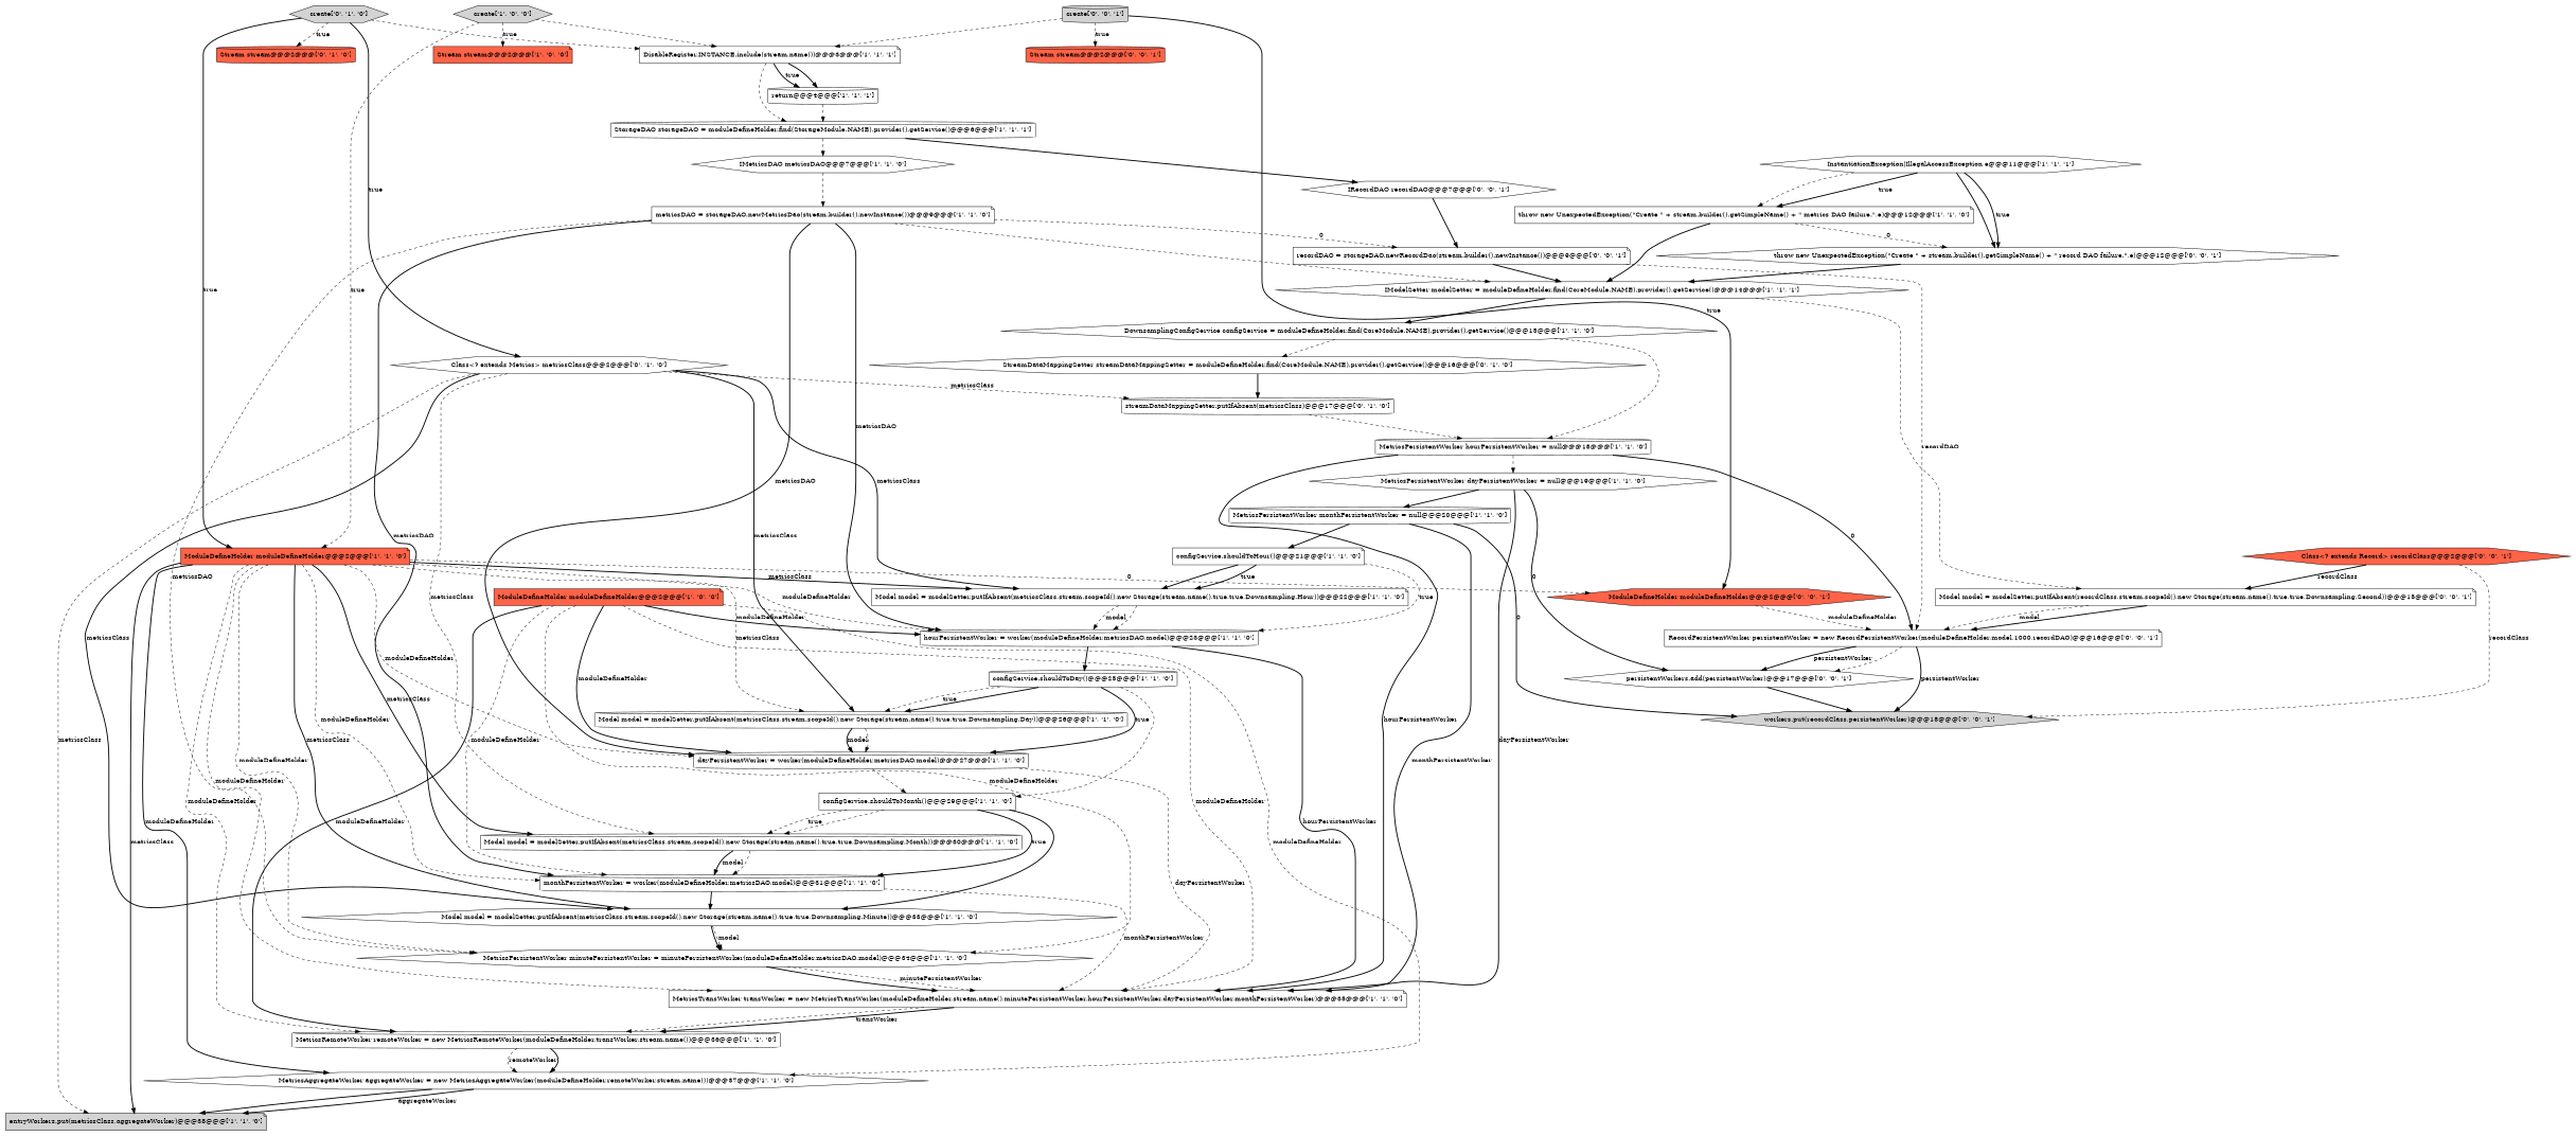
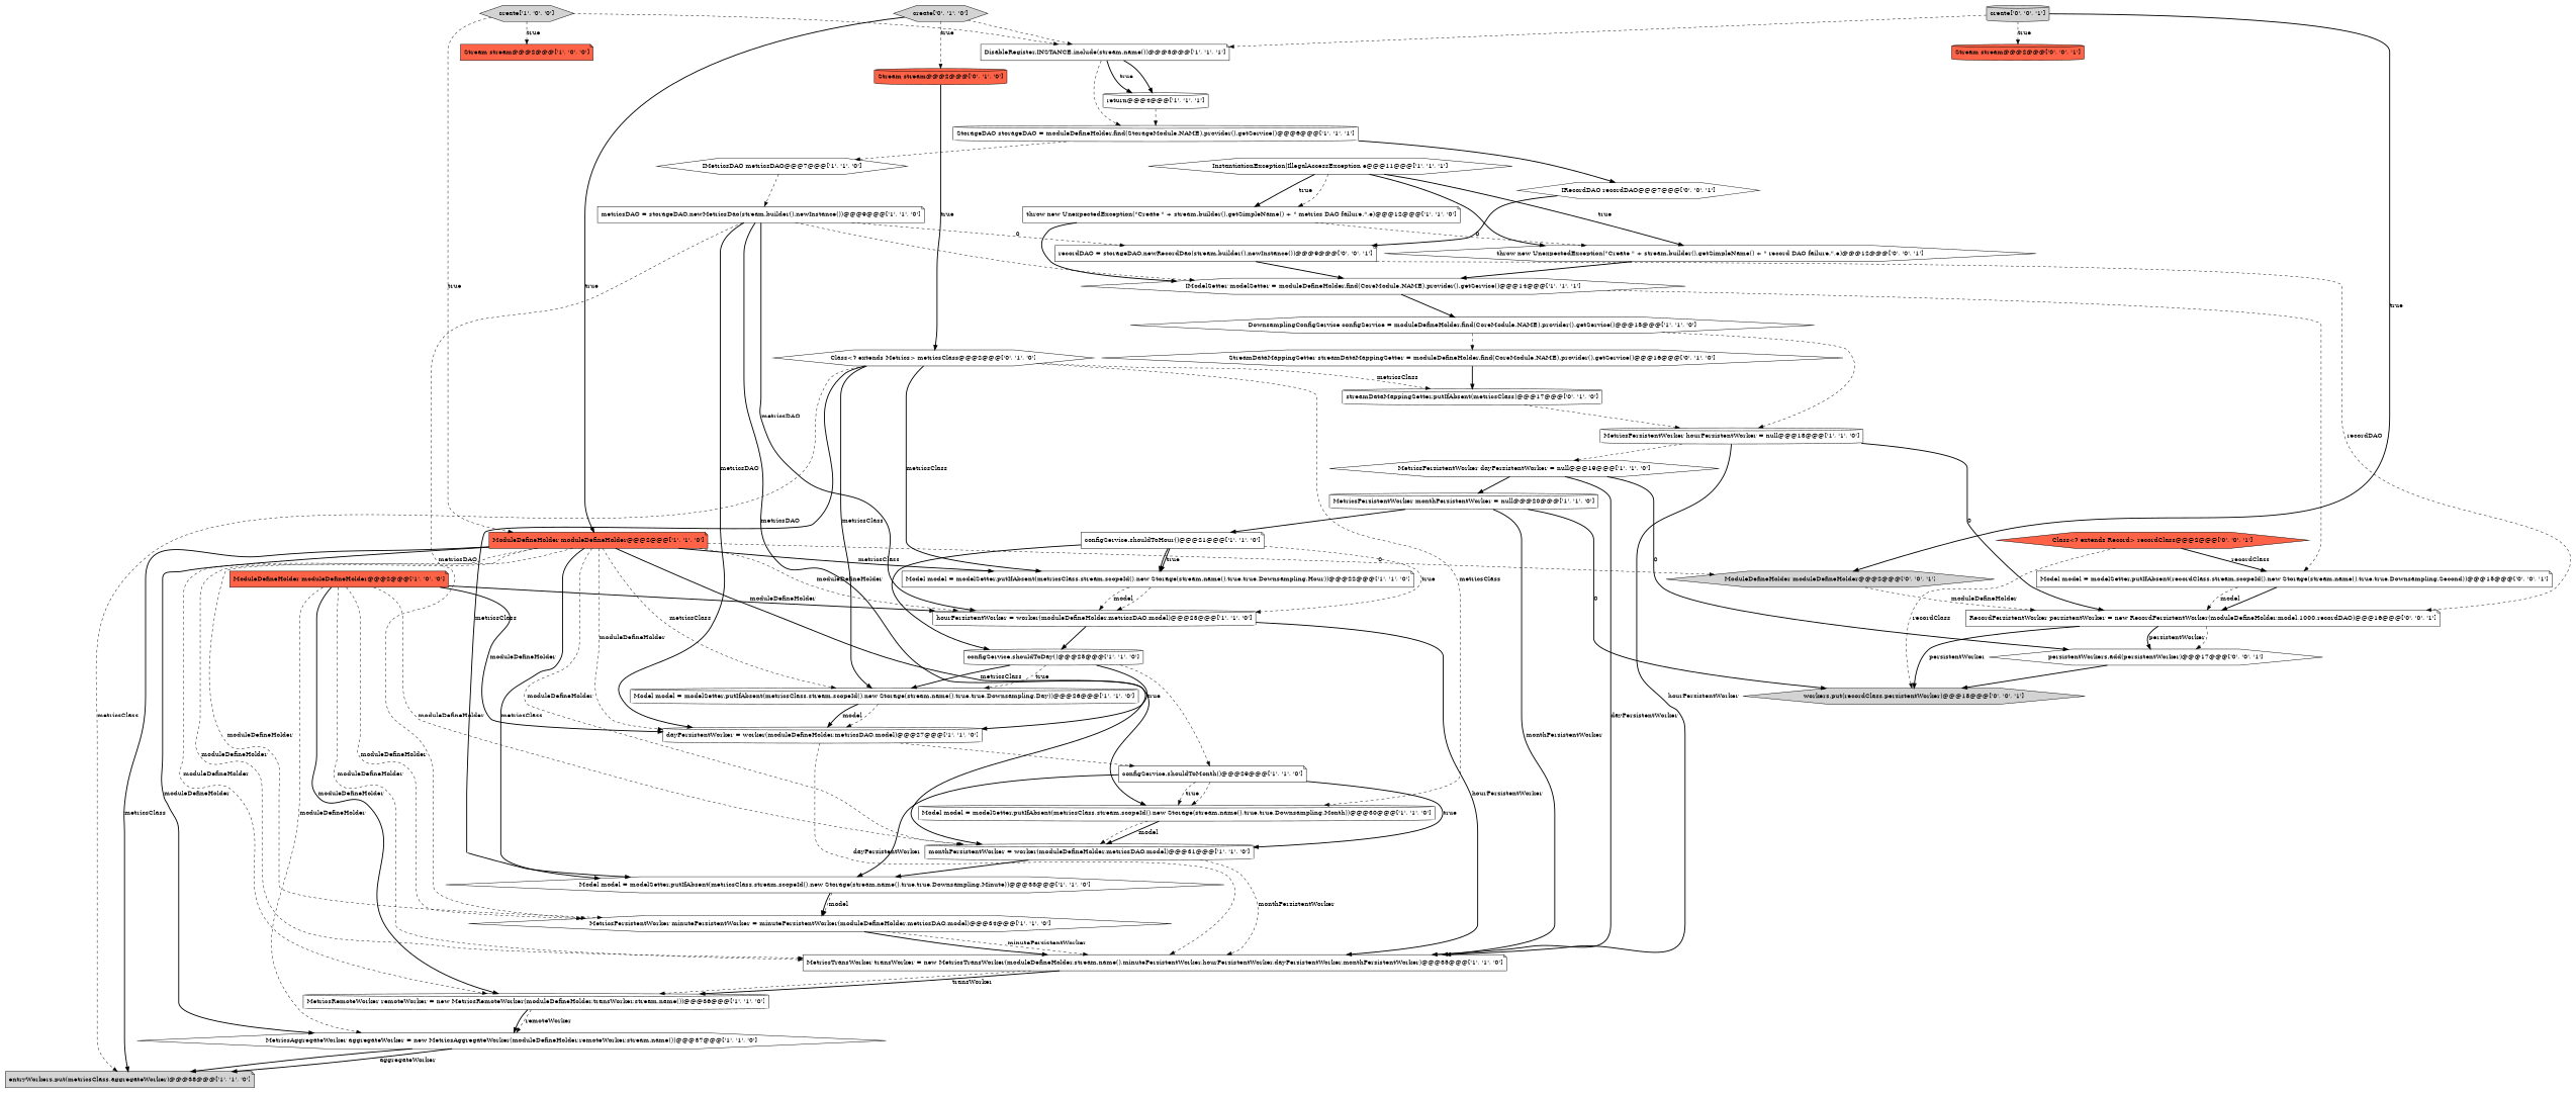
  digraph {
    node [fillcolor=white shape=hexagon style=filled]
    edge [style=bold]
    n1 [label="IRecordDAO recordDAO@@@7@@@['0', '0', '1']"]
    n2 [label="recordDAO = storageDAO.newRecordDao(stream.builder().newInstance())@@@9@@@['0', '0', '1']" shape=note]
    n3 [label="IModelSetter modelSetter = moduleDefineHolder.find(CoreModule.NAME).provider().getService()@@@14@@@['1', '1', '1']"]
    n4 [label="RecordPersistentWorker persistentWorker = new RecordPersistentWorker(moduleDefineHolder,model,1000,recordDAO)@@@16@@@['0', '0', '1']" shape=note]
    n5 [label="MetricsTransWorker transWorker = new MetricsTransWorker(moduleDefineHolder,stream.name(),minutePersistentWorker,hourPersistentWorker,dayPersistentWorker,monthPersistentWorker)@@@35@@@['1', '1', '0']" shape=note]
    n6 [label="MetricsRemoteWorker remoteWorker = new MetricsRemoteWorker(moduleDefineHolder,transWorker,stream.name())@@@36@@@['1', '1', '0']" shape=cylinder]
    n7 [label="MetricsAggregateWorker aggregateWorker = new MetricsAggregateWorker(moduleDefineHolder,remoteWorker,stream.name())@@@37@@@['1', '1', '0']"]
    n8 [label="Class<? extends Metrics> metricsClass@@@2@@@['0', '1', '0']"]
    n9 [label="streamDataMappingSetter.putIfAbsent(metricsClass)@@@17@@@['0', '1', '0']" shape=cylinder]
    n10 [label="Model model = modelSetter.putIfAbsent(metricsClass,stream.scopeId(),new Storage(stream.name(),true,true,Downsampling.Minute))@@@33@@@['1', '1', '0']"]
    n11 [label="Model model = modelSetter.putIfAbsent(metricsClass,stream.scopeId(),new Storage(stream.name(),true,true,Downsampling.Day))@@@26@@@['1', '1', '0']" shape=cylinder]
    n12 [fillcolor=lightgray label="entryWorkers.put(metricsClass,aggregateWorker)@@@38@@@['1', '1', '0']" shape=note]
    n13 [label="Model model = modelSetter.putIfAbsent(metricsClass,stream.scopeId(),new Storage(stream.name(),true,true,Downsampling.Month))@@@30@@@['1', '1', '0']" shape=cylinder]
    n14 [label="Model model = modelSetter.putIfAbsent(metricsClass,stream.scopeId(),new Storage(stream.name(),true,true,Downsampling.Hour))@@@22@@@['1', '1', '0']" shape=note]
    n15 [label="MetricsPersistentWorker hourPersistentWorker = null@@@18@@@['1', '1', '0']" shape=cylinder]
    n16 [label="MetricsPersistentWorker minutePersistentWorker = minutePersistentWorker(moduleDefineHolder,metricsDAO,model)@@@34@@@['1', '1', '0']"]
    n17 [label="dayPersistentWorker = worker(moduleDefineHolder,metricsDAO,model)@@@27@@@['1', '1', '0']" shape=cylinder]
    n18 [label="monthPersistentWorker = worker(moduleDefineHolder,metricsDAO,model)@@@31@@@['1', '1', '0']" shape=cylinder]
    n19 [label="hourPersistentWorker = worker(moduleDefineHolder,metricsDAO,model)@@@23@@@['1', '1', '0']" shape=cylinder]
    n20 [label="MetricsPersistentWorker dayPersistentWorker = null@@@19@@@['1', '1', '0']"]
    n21 [label="persistentWorkers.add(persistentWorker)@@@17@@@['0', '0', '1']"]
    n22 [label="MetricsPersistentWorker monthPersistentWorker = null@@@20@@@['1', '1', '0']" shape=cylinder]
    n23 [fillcolor=lightgray label="workers.put(recordClass,persistentWorker)@@@18@@@['0', '0', '1']"]
    n24 [label="configService.shouldToHour()@@@21@@@['1', '1', '0']" shape=note]
    n25 [label="Model model = modelSetter.putIfAbsent(recordClass,stream.scopeId(),new Storage(stream.name(),true,true,Downsampling.Second))@@@15@@@['0', '0', '1']" shape=note]
    n26 [label="DownsamplingConfigService configService = moduleDefineHolder.find(CoreModule.NAME).provider().getService()@@@15@@@['1', '1', '0']"]
    n27 [label="StreamDataMappingSetter streamDataMappingSetter = moduleDefineHolder.find(CoreModule.NAME).provider().getService()@@@16@@@['0', '1', '0']"]
    n28 [label="metricsDAO = storageDAO.newMetricsDao(stream.builder().newInstance())@@@9@@@['1', '1', '0']" shape=note]
    n29 [label="configService.shouldToDay()@@@25@@@['1', '1', '0']" shape=cylinder]
    n30 [label="configService.shouldToMonth()@@@29@@@['1', '1', '0']" shape=note]
    n31 [fillcolor=tomato label="ModuleDefineHolder moduleDefineHolder@@@2@@@['1', '1', '0']" shape=note]
-   n32 [fillcolor=tomato label="ModuleDefineHolder moduleDefineHolder@@@2@@@['0', '0', '1']"]
+   n32 [fillcolor=lightgray label="ModuleDefineHolder moduleDefineHolder@@@2@@@['0', '0', '1']"]
    n33 [label="InstantiationException|IllegalAccessException e@@@11@@@['1', '1', '1']"]
    n34 [label="throw new UnexpectedException(\"Create \" + stream.builder().getSimpleName() + \" metrics DAO failure.\",e)@@@12@@@['1', '1', '0']" shape=note]
    n35 [label="throw new UnexpectedException(\"Create \" + stream.builder().getSimpleName() + \" record DAO failure.\",e)@@@12@@@['0', '0', '1']"]
    n36 [fillcolor=tomato label="Stream stream@@@2@@@['0', '0', '1']" shape=cylinder]
    n37 [fillcolor=lightgray label="create['1', '0', '0']"]
    n38 [label="DisableRegister.INSTANCE.include(stream.name())@@@3@@@['1', '1', '1']" shape=note]
    n39 [fillcolor=tomato label="Stream stream@@@2@@@['1', '0', '0']" shape=note]
    n40 [label="StorageDAO storageDAO = moduleDefineHolder.find(StorageModule.NAME).provider().getService()@@@6@@@['1', '1', '1']" shape=cylinder]
    n41 [label="return@@@4@@@['1', '1', '1']" shape=cylinder]
    n42 [fillcolor=tomato label="ModuleDefineHolder moduleDefineHolder@@@2@@@['1', '0', '0']" shape=note]
    n43 [fillcolor=tomato label="Class<? extends Record> recordClass@@@2@@@['0', '0', '1']"]
    n44 [fillcolor=tomato label="Stream stream@@@2@@@['0', '1', '0']" shape=cylinder]
    n45 [label="IMetricsDAO metricsDAO@@@7@@@['1', '1', '0']"]
    n46 [fillcolor=lightgray label="create['0', '0', '1']" shape=cylinder]
    n47 [fillcolor=lightgray label="create['0', '1', '0']"]
    n1 -> n2
    n2 -> n3
    n2 -> n4 [label=recordDAO style=dashed]
    n3 -> n25 [style=dashed]
    n3 -> n26
    n4 -> n21 [label=persistentWorker]
    n4 -> n21 [style=dashed]
    n4 -> n23 [label=persistentWorker]
    n5 -> n6 [style=dashed]
    n5 -> n6 [label=transWorker]
    n6 -> n7 [label=remoteWorker style=dashed]
    n6 -> n7
    n7 -> n12 [label=aggregateWorker]
    n7 -> n12
    n8 -> n9 [label=metricsClass style=dashed]
    n8 -> n10 [label=metricsClass]
    n8 -> n11 [label=metricsClass]
    n8 -> n12 [label=metricsClass style=dashed]
    n8 -> n13 [label=metricsClass style=dashed]
    n8 -> n14 [label=metricsClass]
    n9 -> n15 [style=dashed]
    n10 -> n16
    n10 -> n16 [label=model style=dashed]
    n11 -> n17 [label=model]
    n11 -> n17 [style=dashed]
    n13 -> n18 [label=model]
    n13 -> n18 [style=dashed]
    n14 -> n19 [label=model style=dashed]
    n14 -> n19 [style=dashed]
    n15 -> n4 [label=0]
    n15 -> n5 [label=hourPersistentWorker]
    n15 -> n20 [style=dashed]
    n16 -> n5 [label=minutePersistentWorker style=dashed]
    n16 -> n5
    n17 -> n5 [label=dayPersistentWorker style=dashed]
    n17 -> n30 [style=dashed]
    n18 -> n5 [label=monthPersistentWorker style=dashed]
    n18 -> n10
    n19 -> n5 [label=hourPersistentWorker]
    n19 -> n29
    n20 -> n5 [label=dayPersistentWorker]
    n20 -> n21 [label=0]
    n20 -> n22
    n21 -> n23
    n22 -> n5 [label=monthPersistentWorker]
    n22 -> n23 [label=0]
    n22 -> n24
    n24 -> n14 [label=true]
    n24 -> n14
    n24 -> n19 [label=true style=dashed]
+   n24 -> n29
    n25 -> n4
    n25 -> n4 [label=model style=dashed]
    n26 -> n15 [style=dashed]
    n26 -> n27 [style=dashed]
    n27 -> n9
    n28 -> n2 [label=0 style=dashed]
    n28 -> n3 [style=dashed]
    n28 -> n16 [label=metricsDAO style=dashed]
    n28 -> n17 [label=metricsDAO]
    n28 -> n18 [label=metricsDAO]
    n28 -> n19 [label=metricsDAO]
    n29 -> n11
    n29 -> n11 [label=true style=dashed]
    n29 -> n17 [label=true]
    n29 -> n30 [style=dashed]
    n30 -> n10
    n30 -> n13 [style=dashed]
    n30 -> n13 [label=true style=dashed]
    n30 -> n18 [label=true]
    n31 -> n5 [label=moduleDefineHolder style=dashed]
    n31 -> n6 [label=moduleDefineHolder style=dashed]
    n31 -> n7 [label=moduleDefineHolder]
    n31 -> n10 [label=metricsClass]
    n31 -> n11 [label=metricsClass style=dashed]
    n31 -> n12 [label=metricsClass]
    n31 -> n13 [label=metricsClass]
    n31 -> n14 [label=metricsClass]
    n31 -> n16 [label=moduleDefineHolder style=dashed]
    n31 -> n17 [label=moduleDefineHolder style=dashed]
    n31 -> n18 [label=moduleDefineHolder style=dashed]
    n31 -> n19 [label=moduleDefineHolder style=dashed]
    n31 -> n32 [label=0 style=dashed]
    n32 -> n4 [label=moduleDefineHolder style=dashed]
    n33 -> n34 [label=true]
    n33 -> n34 [style=dashed]
    n33 -> n35
    n33 -> n35 [label=true]
    n34 -> n3
    n34 -> n35 [label=0 style=dashed]
    n35 -> n3
    n37 -> n31 [label=true style=dashed]
    n37 -> n38 [style=dashed]
    n37 -> n39 [label=true style=dashed]
    n38 -> n40 [style=dashed]
    n38 -> n41
    n38 -> n41 [label=true]
    n40 -> n1
    n40 -> n45 [style=dashed]
    n41 -> n40 [style=dashed]
    n42 -> n5 [label=moduleDefineHolder style=dashed]
    n42 -> n6 [label=moduleDefineHolder]
    n42 -> n7 [label=moduleDefineHolder style=dashed]
    n42 -> n16 [label=moduleDefineHolder style=dashed]
    n42 -> n17 [label=moduleDefineHolder]
    n42 -> n18 [label=moduleDefineHolder style=dashed]
    n42 -> n19 [label=moduleDefineHolder]
    n43 -> n23 [label=recordClass style=dashed]
    n43 -> n25 [label=recordClass]
    n45 -> n28 [style=dashed]
    n46 -> n32 [label=true]
    n46 -> n36 [label=true style=dashed]
    n46 -> n38 [style=dashed]
-   n47 -> n8 [label=true]
+   n44 -> n8 [label=true]
    n47 -> n31 [label=true]
    n47 -> n38 [style=dashed]
    n47 -> n44 [label=true style=dashed]
  }
